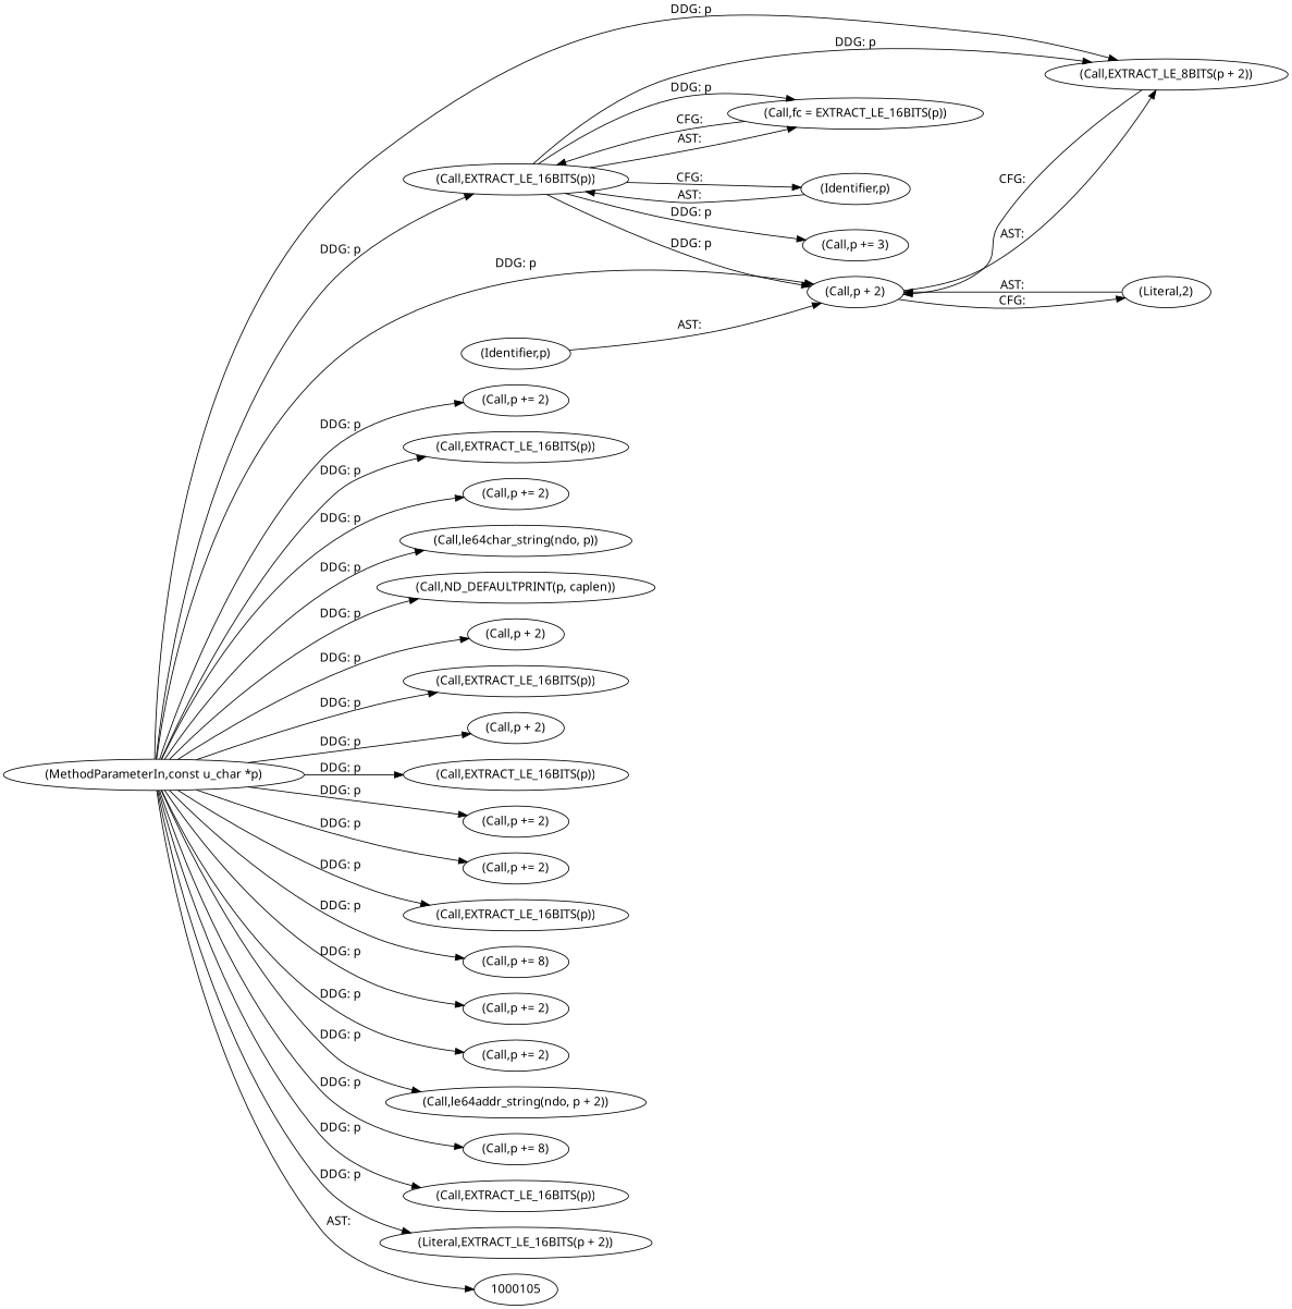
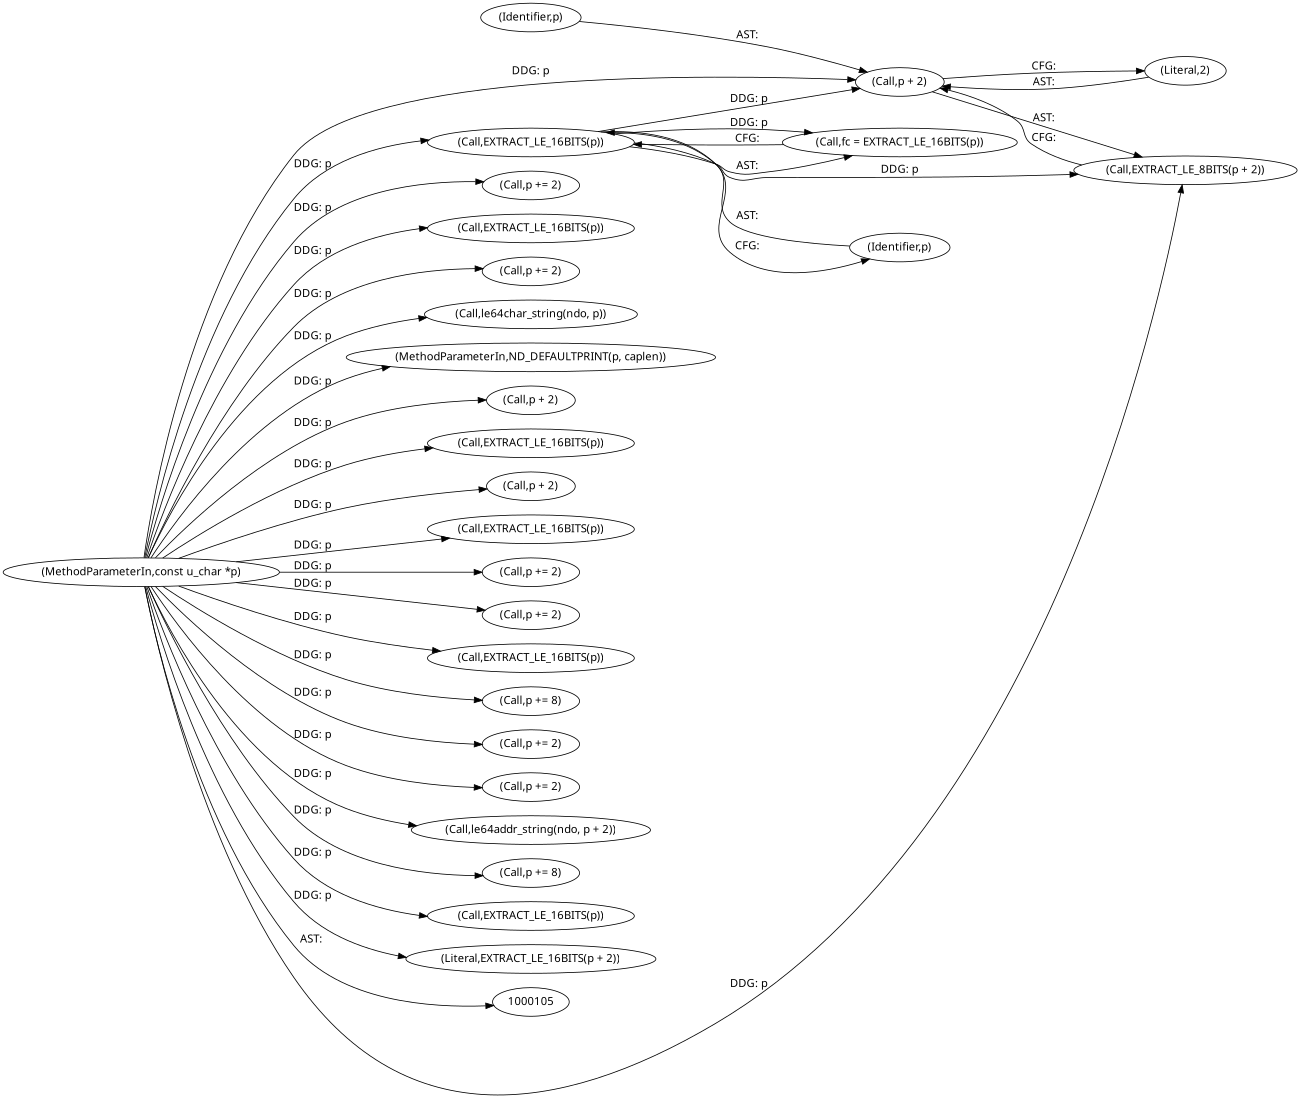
  digraph {
    fontname="Noto Sans"
    rankdir=LR
    node [fontname="Noto Sans"]
    edge [fontname="Noto Sans"]
    n1 [label="(Call,p + 2)"]
    n2 [label="(Literal,2)"]
    n3 [label="(Call,EXTRACT_LE_8BITS(p + 2))"]
    n4 [label="(Call,EXTRACT_LE_16BITS(p))"]
    n5 [label="(Identifier,p)"]
-   n6 [label="(Call,p += 3)"]
    n7 [label="(Call,fc = EXTRACT_LE_16BITS(p))"]
    n8 [label="(MethodParameterIn,const u_char *p)"]
    n9 [label="(Call,p += 2)"]
    n10 [label="(Call,EXTRACT_LE_16BITS(p))"]
    n11 [label="(Call,p += 2)"]
    n12 [label="(Call,le64char_string(ndo, p))"]
-   n13 [label="(Call,ND_DEFAULTPRINT(p, caplen))"]
+   n13 [label="(MethodParameterIn,ND_DEFAULTPRINT(p, caplen))"]
    n14 [label="(Call,p + 2)"]
    n15 [label="(Call,EXTRACT_LE_16BITS(p))"]
    n16 [label="(Call,p + 2)"]
    n17 [label="(Call,EXTRACT_LE_16BITS(p))"]
    n18 [label="(Call,p += 2)"]
    n19 [label="(Call,p += 2)"]
    n20 [label="(Call,EXTRACT_LE_16BITS(p))"]
    n21 [label="(Call,p += 8)"]
    n22 [label="(Call,p += 2)"]
    n23 [label="(Call,p += 2)"]
    n24 [label="(Call,le64addr_string(ndo, p + 2))"]
    n25 [label="(Call,p += 8)"]
    n26 [label="(Call,EXTRACT_LE_16BITS(p))"]
    n27 [label="(Literal,EXTRACT_LE_16BITS(p + 2))"]
    1000105
    n29 [label="(Identifier,p)"]
    n1 -> n2 [label="CFG: "]
    n1 -> n3 [label="AST: "]
    n2 -> n1 [label="AST: "]
    n3 -> n1 [label="CFG: "]
    n4 -> n1 [label="DDG: p"]
    n4 -> n3 [label="DDG: p"]
    n4 -> n5 [label="CFG: "]
-   n4 -> n6 [label="DDG: p"]
    n4 -> n7 [label="AST: "]
    n4 -> n7 [label="DDG: p"]
    n5 -> n4 [label="AST: "]
    n7 -> n4 [label="CFG: "]
    n8 -> n1 [label="DDG: p"]
    n8 -> n3 [label="DDG: p"]
    n8 -> n4 [label="DDG: p"]
    n8 -> n9 [label="DDG: p"]
    n8 -> n10 [label="DDG: p"]
    n8 -> n11 [label="DDG: p"]
    n8 -> n12 [label="DDG: p"]
    n8 -> n13 [label="DDG: p"]
    n8 -> n14 [label="DDG: p"]
    n8 -> n15 [label="DDG: p"]
    n8 -> n16 [label="DDG: p"]
    n8 -> n17 [label="DDG: p"]
    n8 -> n18 [label="DDG: p"]
    n8 -> n19 [label="DDG: p"]
    n8 -> n20 [label="DDG: p"]
    n8 -> n21 [label="DDG: p"]
    n8 -> n22 [label="DDG: p"]
    n8 -> n23 [label="DDG: p"]
    n8 -> n24 [label="DDG: p"]
    n8 -> n25 [label="DDG: p"]
    n8 -> n26 [label="DDG: p"]
    n8 -> n27 [label="DDG: p"]
    n8 -> 1000105 [label="AST: "]
    n29 -> n1 [label="AST: "]
  }
